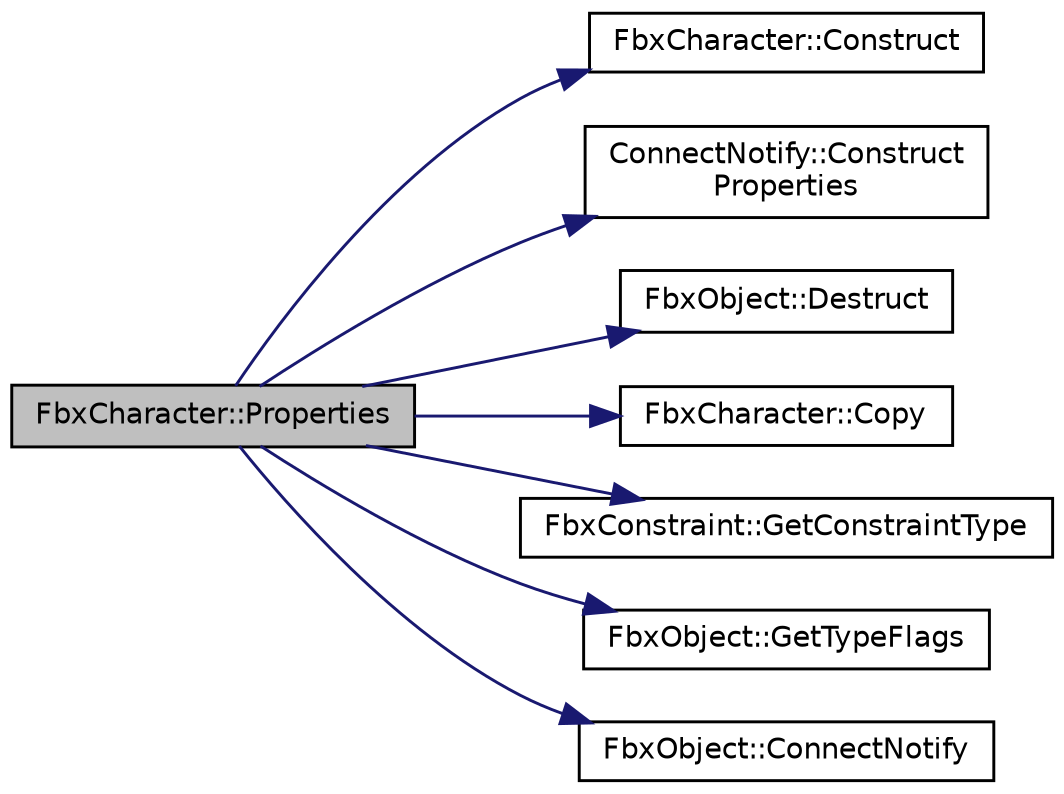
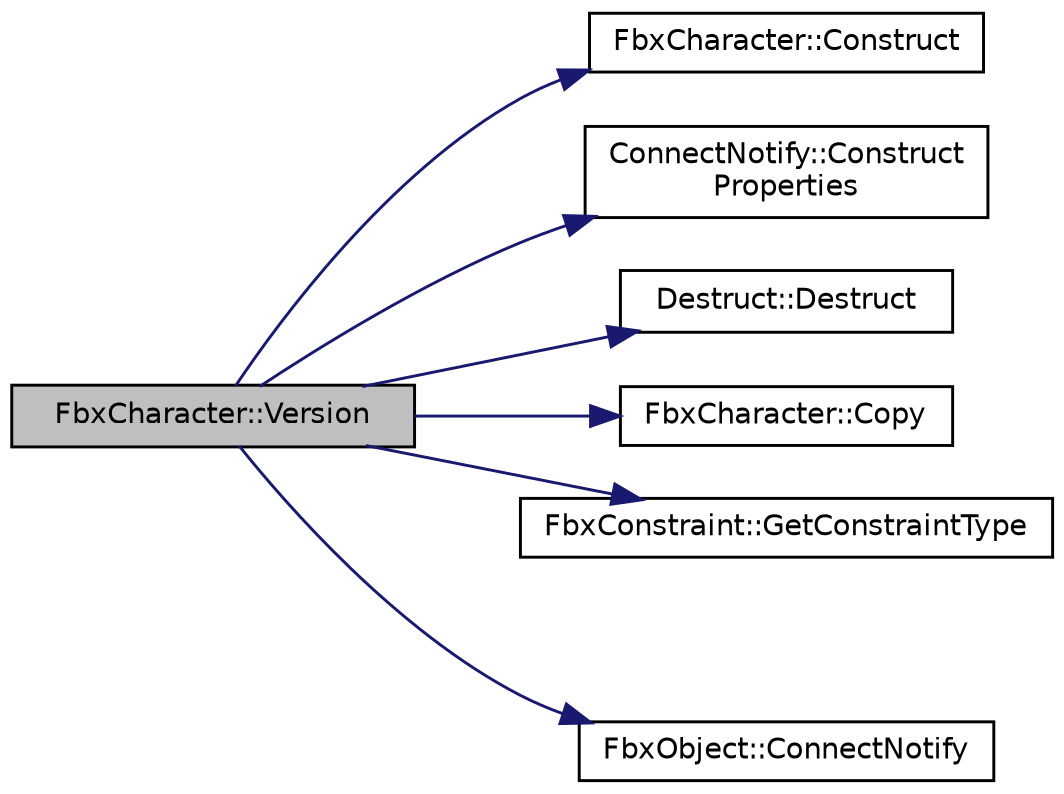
  digraph {
    rankdir=LR
    node [color=black fillcolor=white fontname=Helvetica fontsize=10 shape=record style=filled]
    edge [color=midnightblue fontname=Helvetica fontsize=10 labelfontname=Helvetica labelfontsize=10 style=solid]
-   n1 [fillcolor=grey75 fontcolor=black height=0.2 label="FbxCharacter::Properties" width=0.4]
+   n1 [fillcolor=grey75 fontcolor=black height=0.2 label="FbxCharacter::Version" width=0.4]
    n2 [height=0.2 label="FbxCharacter::Construct" width=0.4]
    n3 [height=0.2 label="ConnectNotify::Construct\lProperties" width=0.4]
-   n4 [height=0.2 label="FbxObject::Destruct" width=0.4]
+   n4 [height=0.2 label="Destruct::Destruct" width=0.4]
    n5 [height=0.2 label="FbxCharacter::Copy" width=0.4]
    n6 [height=0.2 label="FbxConstraint::GetConstraintType" width=0.4]
-   n7 [height=0.2 label="FbxObject::GetTypeFlags" width=0.4]
    n8 [height=0.2 label="FbxObject::ConnectNotify" width=0.4]
    n1 -> n2
    n1 -> n3
    n1 -> n4
    n1 -> n5
    n1 -> n6
-   n1 -> n7
    n1 -> n8
  }
